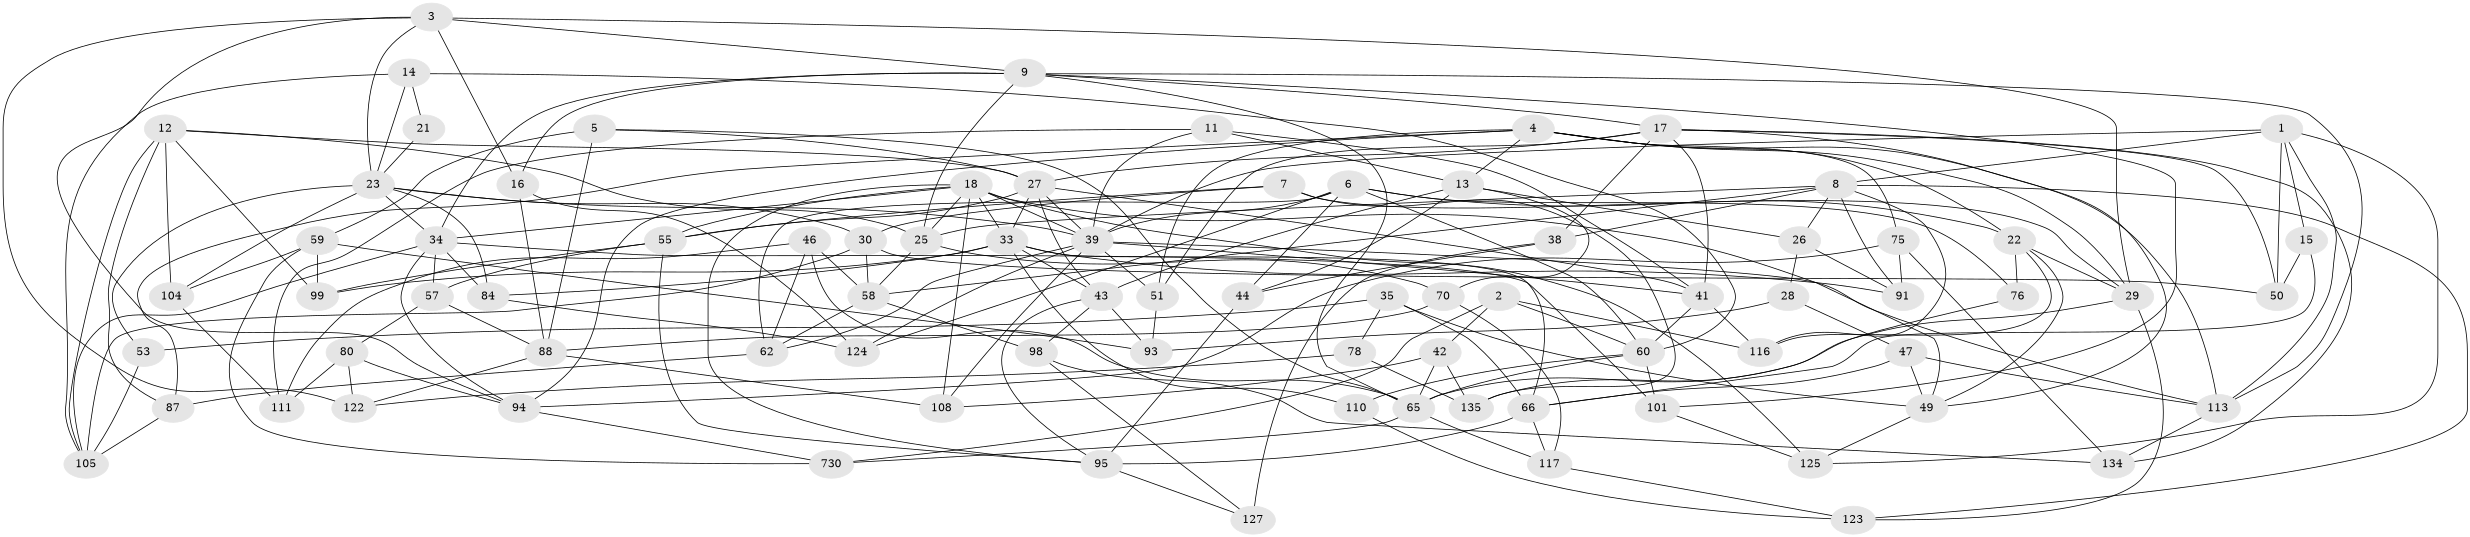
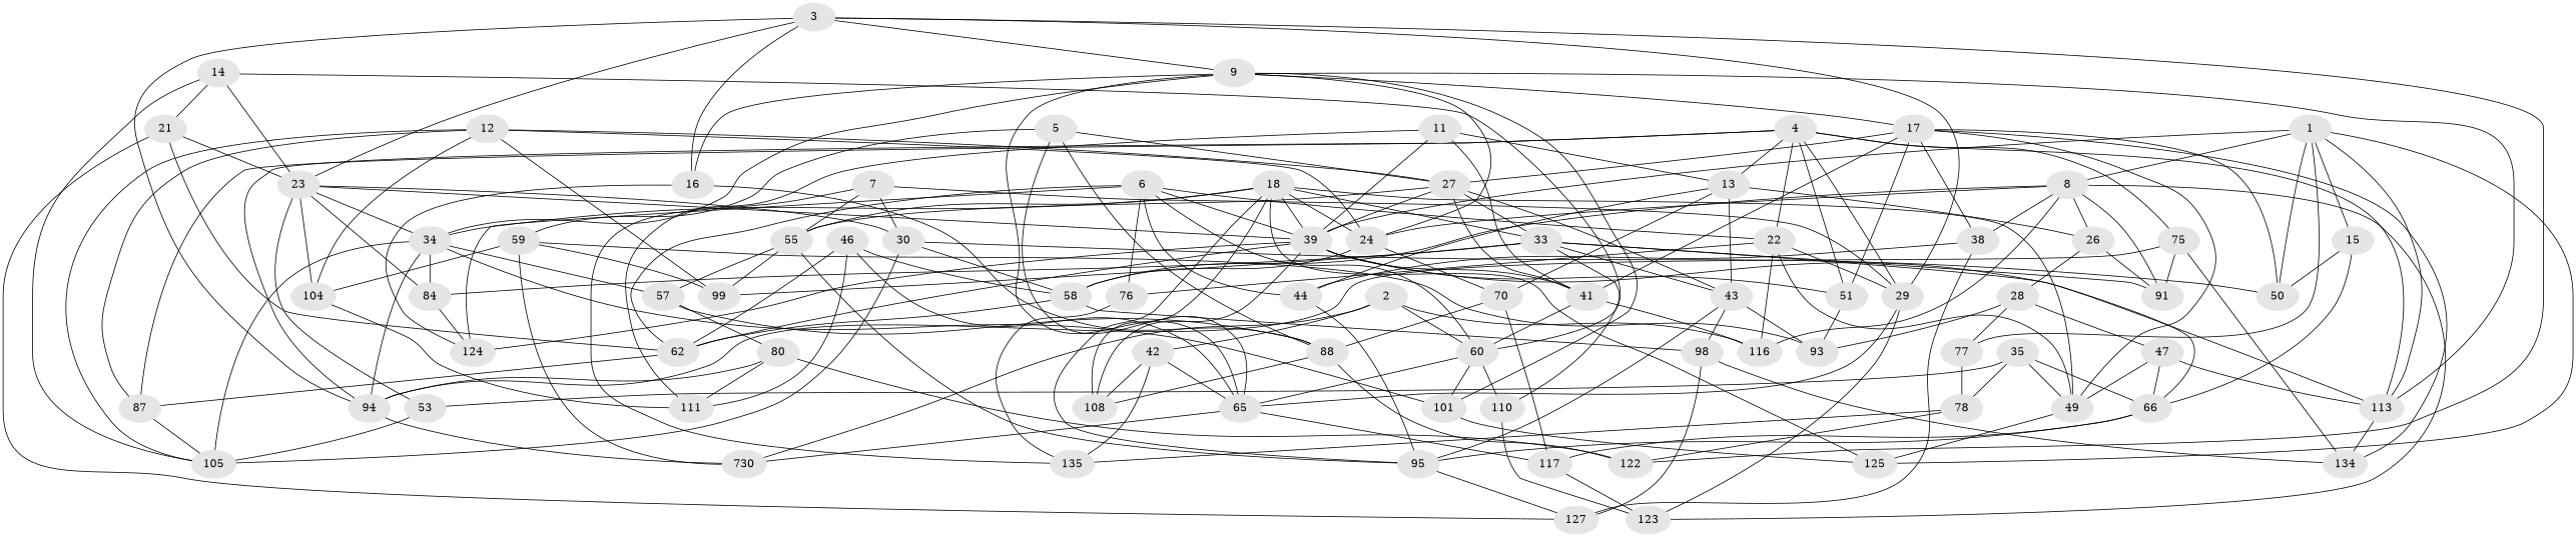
  graph {
    node [color=gray90 style=filled]
    1 [super="+97+68"]
    8 [super="+85"]
    15
    39 [super="+100+56+81"]
    50
+   77
    113 [super="+126"]
    125
    116
-   24 [super="+136" label=25]
+   24 [super="+136"]
    26
    38
    58 [super="+79"]
    91
    123
    66 [super="+69"]
    51
    62 [super="+83"]
    124
    41 [super="+44"]
    108
    78
    134
    2
    42
    60 [super="+92+132"]
    n27 [label=730]
    65 [super="+86"]
    135
    101
    110
    3 [super="+72"]
    9 [super="+31+32"]
    16
    23 [super="+25+112+37"]
    29 [super="+52"]
    94 [super="+119"]
    122
    17 [super="+133+89"]
    34 [super="+36+67"]
    88 [super="+109"]
    30 [super="+74"]
    104
    53
    84
    4 [super="+10+40"]
    13 [super="+73"]
    22 [super="+114"]
    75
    87
    n51 [label=44]
    43 [super="+103"]
    70
    76
    49 [super="+106"]
    93
    105 [super="+131"]
    27 [super="+129+115"]
    55 [super="+96"]
    33 [super="+63"]
    5
    59 [super="+128"]
    99
    117
    6 [super="+71+48"]
    95 [super="+127"]
    7
    57
    28
    n70 [label=127]
    98
    11
    111
    12 [super="+20"]
    14
    21
    18 [super="+82+45"]
    47
    80
    35
    46
    1 -- 8
    1 -- 15
    1 -- 39
    1 -- 50
+   1 -- 77 [weight=2]
    1 -- 113
    1 -- 125
    8 -- 116
    8 -- 24
    8 -- 26
    8 -- 38
    8 -- 58
    8 -- 91
    8 -- 123
    15 -- 50
    15 -- 66
    39 -- 113
    39 -- 51
    39 -- 62
    39 -- 124
    39 -- 41
    39 -- 108
+   77 -- 78
    113 -- 134
    24 -- 58
    24 -- 70
    26 -- 91
    26 -- 28
    38 -- n51
    38 -- n70
    58 -- 62
    58 -- 98
    66 -- 117
    66 -- 95
    51 -- 93
    62 -- 87
    41 -- 116
    41 -- 60
    78 -- 135
    78 -- 122
    2 -- 116
    2 -- 42
    2 -- 60
    2 -- n27
    42 -- 108
    42 -- 65
    42 -- 135
    60 -- 65
    60 -- 101
    60 -- 110 [weight=2]
    65 -- n27
    65 -- 117
    101 -- 125
    110 -- 123
    3 -- 9
    3 -- 16
    3 -- 23
    3 -- 29
    3 -- 94
    3 -- 122
    9 -- 113
    9 -- 24
    9 -- 65
    9 -- 101
    9 -- 16
    9 -- 17
    9 -- 34
    16 -- 124
    16 -- 88
    23 -- 39 [weight=2]
    23 -- 34
    23 -- 30
    23 -- 104
    23 -- 53
    23 -- 84
    29 -- 123
    29 -- 65
    94 -- n27
    17 -- 50
    17 -- 38
    17 -- 51
    17 -- 41
    17 -- 134
    17 -- 49
    17 -- 27
    34 -- 101
    34 -- 94
    34 -- 84
    34 -- 105
    34 -- 57
    88 -- 108
    88 -- 122
    30 -- 50
    30 -- 58
    30 -- 105
    104 -- 111
    53 -- 105
    84 -- 124
    4 -- 113
    4 -- 51
    4 -- 29
    4 -- 94
    4 -- 13
    4 -- 22
    4 -- 75
    4 -- 87
    13 -- 26
    13 -- n51
    13 -- 43
    13 -- 70
    22 -- 116
    22 -- 29
    22 -- 76
    22 -- 49
    75 -- 91
    75 -- 134
    75 -- 94
    87 -- 105
    n51 -- 95
    43 -- 93
    43 -- 95
    43 -- 98
    70 -- 88
    70 -- 117
    76 -- 135
    49 -- 125
    27 -- 39
    27 -- 41
    27 -- 43
    27 -- 55
    27 -- 33
    55 -- 99
    55 -- 95
    55 -- 57
    33 -- 91
    33 -- 66
    33 -- 110
    33 -- 84
    33 -- 43
    33 -- 99
    5 -- 65
    5 -- 88
    5 -- 27
    5 -- 59
    59 -- n27
    59 -- 104
    59 -- 93
    59 -- 99
    117 -- 123
    6 -- 39
    6 -- 62
    6 -- 124
    6 -- 60
    6 -- 22
    6 -- n51
    6 -- 76 [weight=2]
    95 -- n70
    7 -- 135
    7 -- 29
    7 -- 30
    7 -- 55
    57 -- 88
    57 -- 80
+   28 -- 77
    28 -- 93
    28 -- 47
    98 -- 134
    98 -- n70
    11 -- 39
    11 -- 41
    11 -- 13
    11 -- 111
    12 -- 24
    12 -- 104
    12 -- 87
    12 -- 105
    12 -- 27
    12 -- 99
    14 -- 60
    14 -- 23
    14 -- 105
    14 -- 21
+   21 -- 62
    21 -- 23
+   21 -- n70
    18 -- 39 [weight=2]
    18 -- 125
    18 -- 24
    18 -- 108
    18 -- 34
    18 -- 49
    18 -- 55
    18 -- 33
    18 -- 95
    47 -- 113
    47 -- 66
    47 -- 49
    80 -- 94
    80 -- 122
    80 -- 111
    35 -- 66
    35 -- 78
    35 -- 53
    35 -- 49
    46 -- 58
    46 -- 62
    46 -- 65
    46 -- 111
  }
